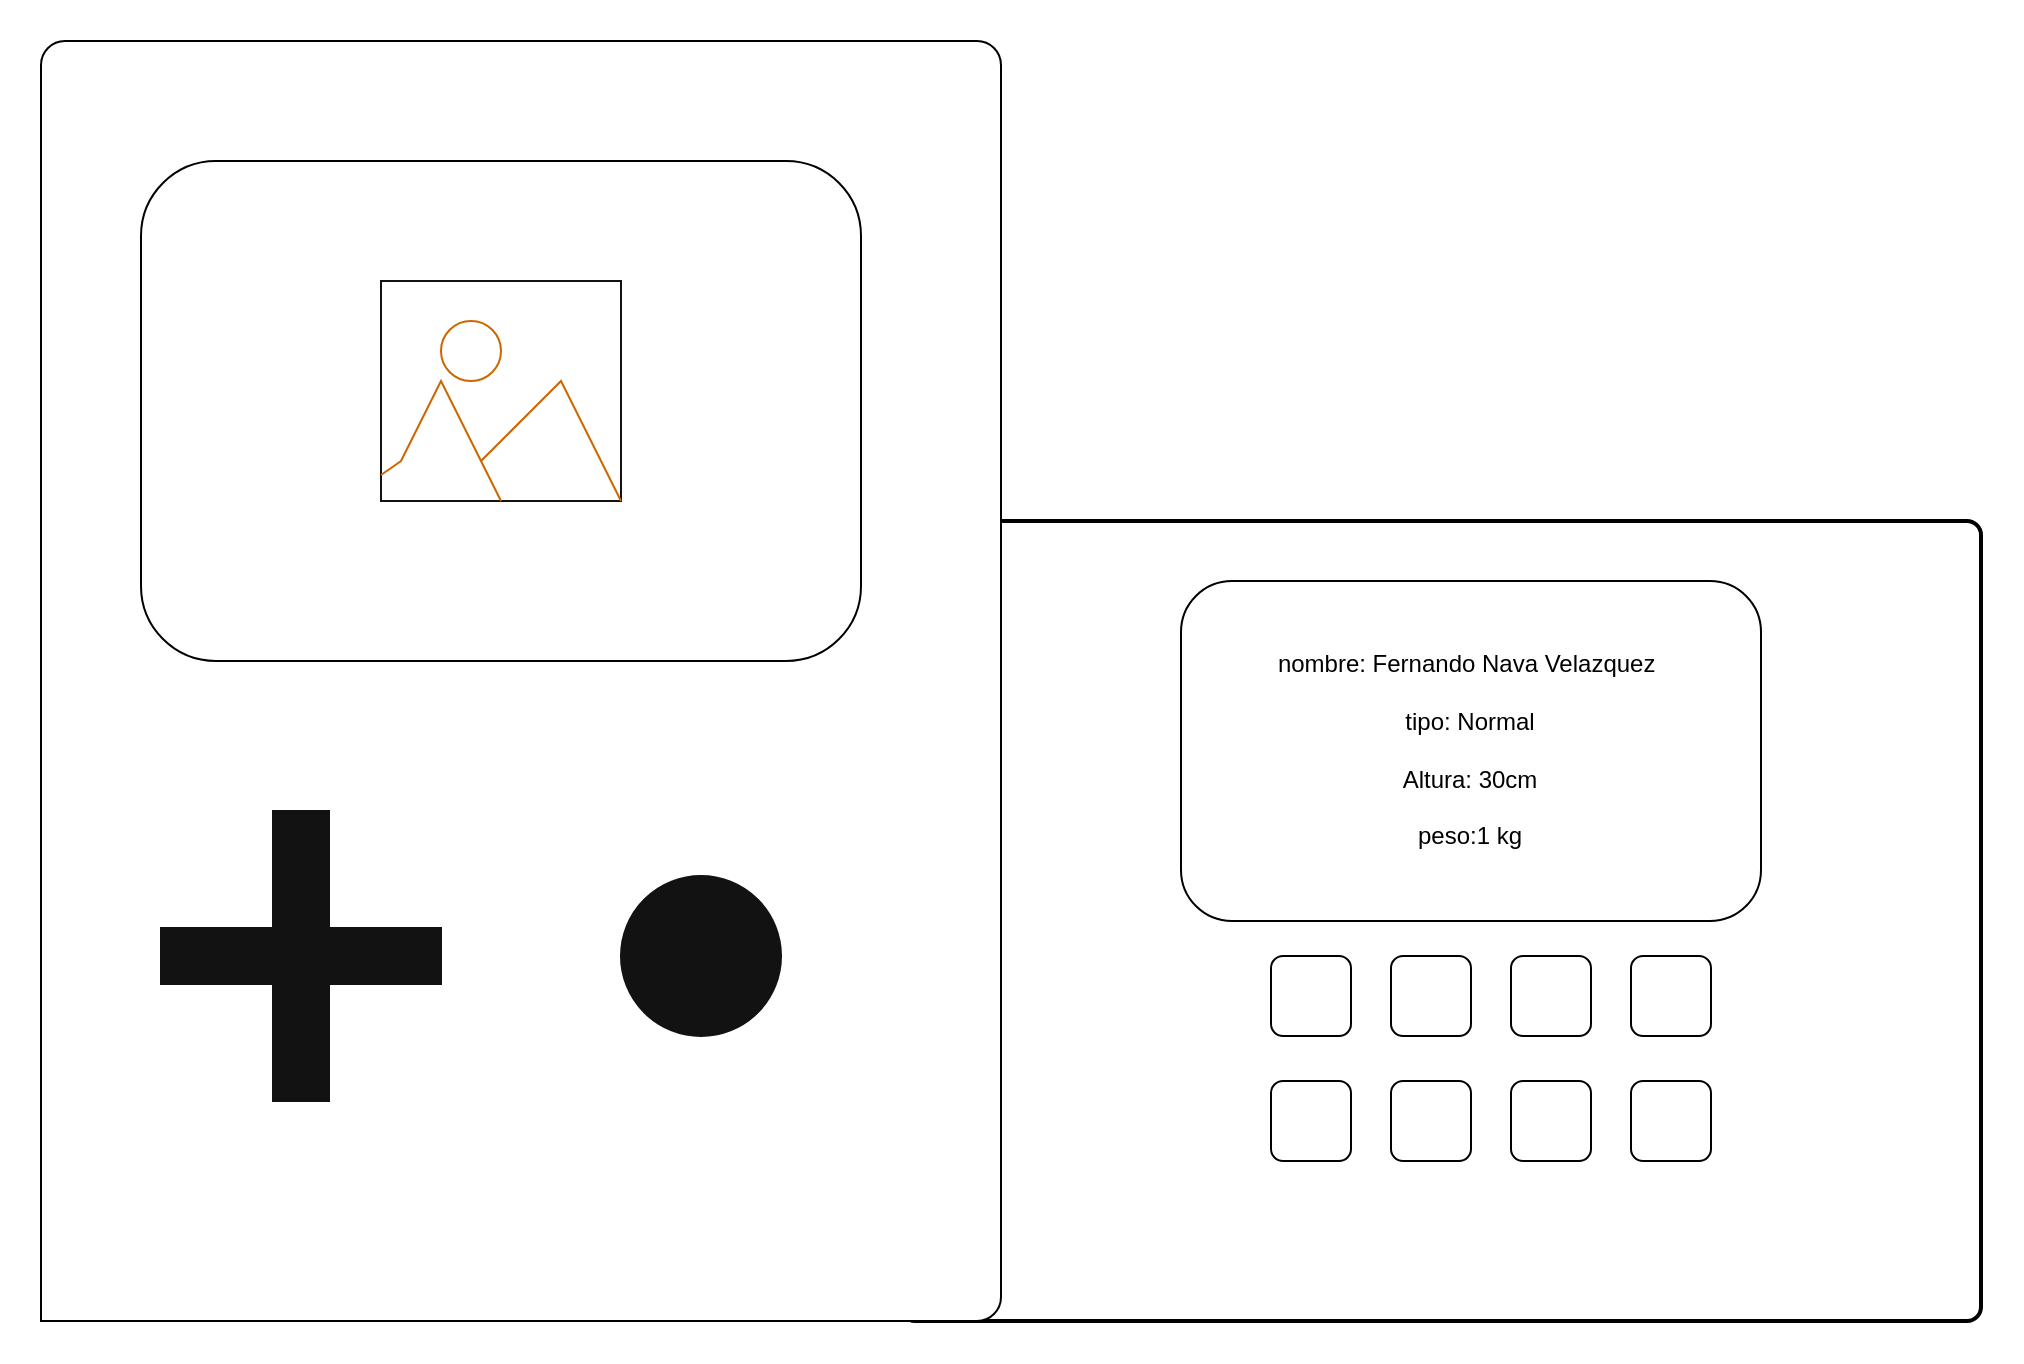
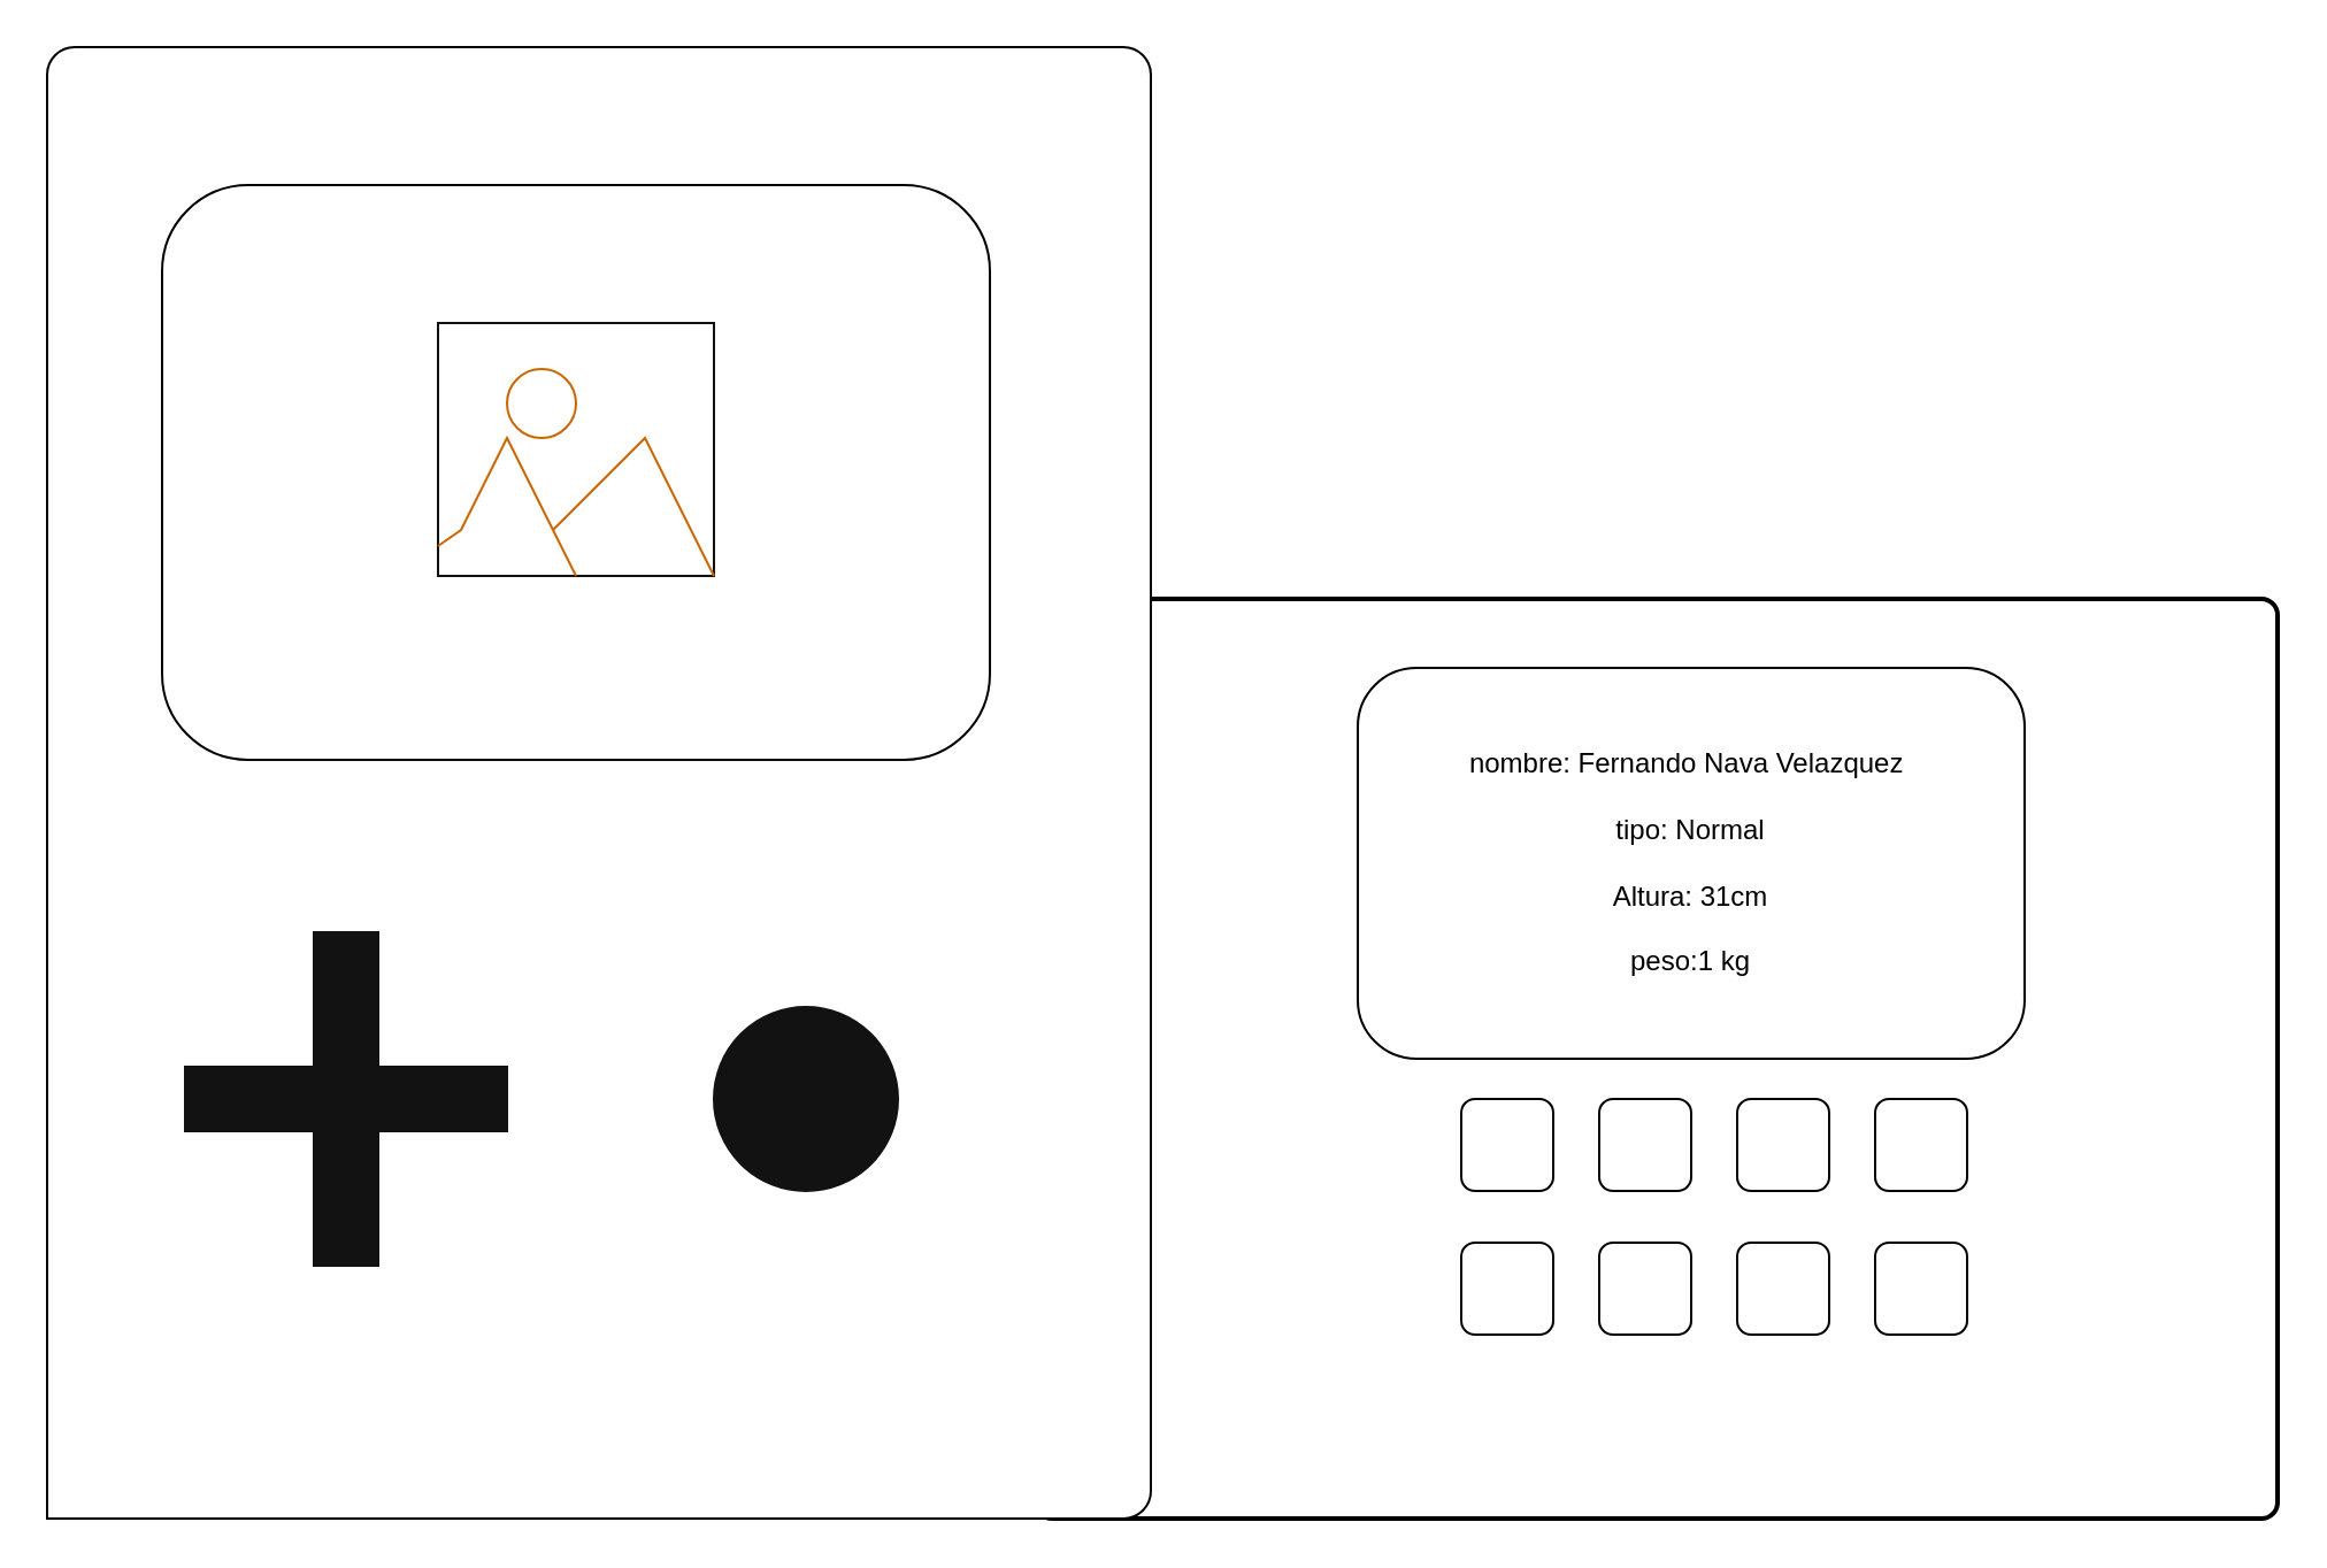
  <mxCell id="0" />
  <mxCell id="1" parent="0" />
  <mxCell id="2" value="" style="rounded=1;whiteSpace=wrap;html=1;absoluteArcSize=1;arcSize=14;strokeWidth=2;" vertex="1" parent="1"><mxGeometry x="450" y="260" width="540" height="400" as="geometry" /></mxCell>
  <mxCell id="3" value="" style="verticalLabelPosition=bottom;verticalAlign=top;html=1;shape=mxgraph.basic.three_corner_round_rect;dx=6;" vertex="1" parent="1"><mxGeometry x="20" y="20" width="480" height="640" as="geometry" /></mxCell>
  <mxCell id="4" value="" style="rounded=1;whiteSpace=wrap;html=1;" vertex="1" parent="1"><mxGeometry x="70" y="80" width="360" height="250" as="geometry" /></mxCell>
  <mxCell id="5" value="" style="rounded=1;whiteSpace=wrap;html=1;" vertex="1" parent="1"><mxGeometry x="590" y="290" width="290" height="170" as="geometry" /></mxCell>
  <mxCell id="6" value="" style="shape=cross;whiteSpace=wrap;html=1;strokeColor=#121212;gradientColor=none;gradientDirection=north;fillColor=#121212;" vertex="1" parent="1"><mxGeometry x="80" y="405" width="140" height="145" as="geometry" /></mxCell>
  <mxCell id="7" value="" style="shape=orEllipse;perimeter=ellipsePerimeter;whiteSpace=wrap;html=1;backgroundOutline=1;strokeColor=#121212;fillColor=#121212;gradientColor=none;gradientDirection=north;" vertex="1" parent="1"><mxGeometry x="310" y="437.5" width="80" height="80" as="geometry" /></mxCell>
  <mxCell id="8" value="" style="rounded=0;whiteSpace=wrap;html=1;strokeColor=#121212;fillColor=none;gradientColor=none;gradientDirection=north;" vertex="1" parent="1"><mxGeometry x="190" y="140" width="120" height="110" as="geometry" /></mxCell>
  <mxCell id="9" value="" style="endArrow=none;html=1;rounded=0;strokeColor=#CC6600;" edge="1" parent="1" source="8" target="8"><mxGeometry width="50" height="50" relative="1" as="geometry"><mxPoint x="540" y="340" as="sourcePoint" /><mxPoint x="590" y="290" as="targetPoint" /><Array as="points"><mxPoint x="200" y="230" /><mxPoint x="220" y="190" /><mxPoint x="250" y="250" /></Array></mxGeometry></mxCell>
  <mxCell id="10" value="" style="endArrow=none;html=1;rounded=0;entryX=1;entryY=1;entryDx=0;entryDy=0;strokeColor=#CC6600;" edge="1" parent="1" target="8"><mxGeometry width="50" height="50" relative="1" as="geometry"><mxPoint x="240" y="230" as="sourcePoint" /><mxPoint x="590" y="290" as="targetPoint" /><Array as="points"><mxPoint x="280" y="190" /></Array></mxGeometry></mxCell>
  <mxCell id="11" value="" style="ellipse;whiteSpace=wrap;html=1;aspect=fixed;strokeColor=#CC6600;fillColor=none;gradientColor=none;gradientDirection=north;" vertex="1" parent="1"><mxGeometry x="220" y="160" width="30" height="30" as="geometry" /></mxCell>
- <mxCell id="12" value="nombre: Fernando Nava Velazquez&amp;nbsp;&lt;br&gt;&lt;br&gt;tipo: Normal&lt;br&gt;&lt;br&gt;Altura: 30cm&lt;br&gt;&lt;br&gt;peso:1 kg" style="text;html=1;strokeColor=none;fillColor=none;align=center;verticalAlign=middle;whiteSpace=wrap;rounded=0;" vertex="1" parent="1"><mxGeometry x="615" y="355" width="240" height="40" as="geometry" /></mxCell>
+ <mxCell id="12" value="nombre: Fernando Nava Velazquez&amp;nbsp;&lt;br&gt;&lt;br&gt;tipo: Normal&lt;br&gt;&lt;br&gt;Altura: 31cm&lt;br&gt;&lt;br&gt;peso:1 kg" style="text;html=1;strokeColor=none;fillColor=none;align=center;verticalAlign=middle;whiteSpace=wrap;rounded=0;" vertex="1" parent="1"><mxGeometry x="615" y="355" width="240" height="40" as="geometry" /></mxCell>
  <mxCell id="13" value="" style="rounded=1;whiteSpace=wrap;html=1;strokeColor=#000000;fillColor=none;gradientColor=none;gradientDirection=north;" vertex="1" parent="1"><mxGeometry x="635" y="477.5" width="40" height="40" as="geometry" /></mxCell>
  <mxCell id="14" value="" style="rounded=1;whiteSpace=wrap;html=1;strokeColor=#000000;fillColor=none;gradientColor=none;gradientDirection=north;" vertex="1" parent="1"><mxGeometry x="695" y="477.5" width="40" height="40" as="geometry" /></mxCell>
  <mxCell id="15" value="" style="rounded=1;whiteSpace=wrap;html=1;strokeColor=#000000;fillColor=none;gradientColor=none;gradientDirection=north;" vertex="1" parent="1"><mxGeometry x="755" y="477.5" width="40" height="40" as="geometry" /></mxCell>
  <mxCell id="16" value="" style="rounded=1;whiteSpace=wrap;html=1;strokeColor=#000000;fillColor=none;gradientColor=none;gradientDirection=north;" vertex="1" parent="1"><mxGeometry x="815" y="477.5" width="40" height="40" as="geometry" /></mxCell>
  <mxCell id="17" value="" style="rounded=1;whiteSpace=wrap;html=1;strokeColor=#000000;fillColor=none;gradientColor=none;gradientDirection=north;" vertex="1" parent="1"><mxGeometry x="635" y="540" width="40" height="40" as="geometry" /></mxCell>
  <mxCell id="18" value="" style="rounded=1;whiteSpace=wrap;html=1;strokeColor=#000000;fillColor=none;gradientColor=none;gradientDirection=north;" vertex="1" parent="1"><mxGeometry x="695" y="540" width="40" height="40" as="geometry" /></mxCell>
  <mxCell id="19" value="" style="rounded=1;whiteSpace=wrap;html=1;strokeColor=#000000;fillColor=none;gradientColor=none;gradientDirection=north;" vertex="1" parent="1"><mxGeometry x="755" y="540" width="40" height="40" as="geometry" /></mxCell>
  <mxCell id="20" value="" style="rounded=1;whiteSpace=wrap;html=1;strokeColor=#000000;fillColor=none;gradientColor=none;gradientDirection=north;" vertex="1" parent="1"><mxGeometry x="815" y="540" width="40" height="40" as="geometry" /></mxCell>
